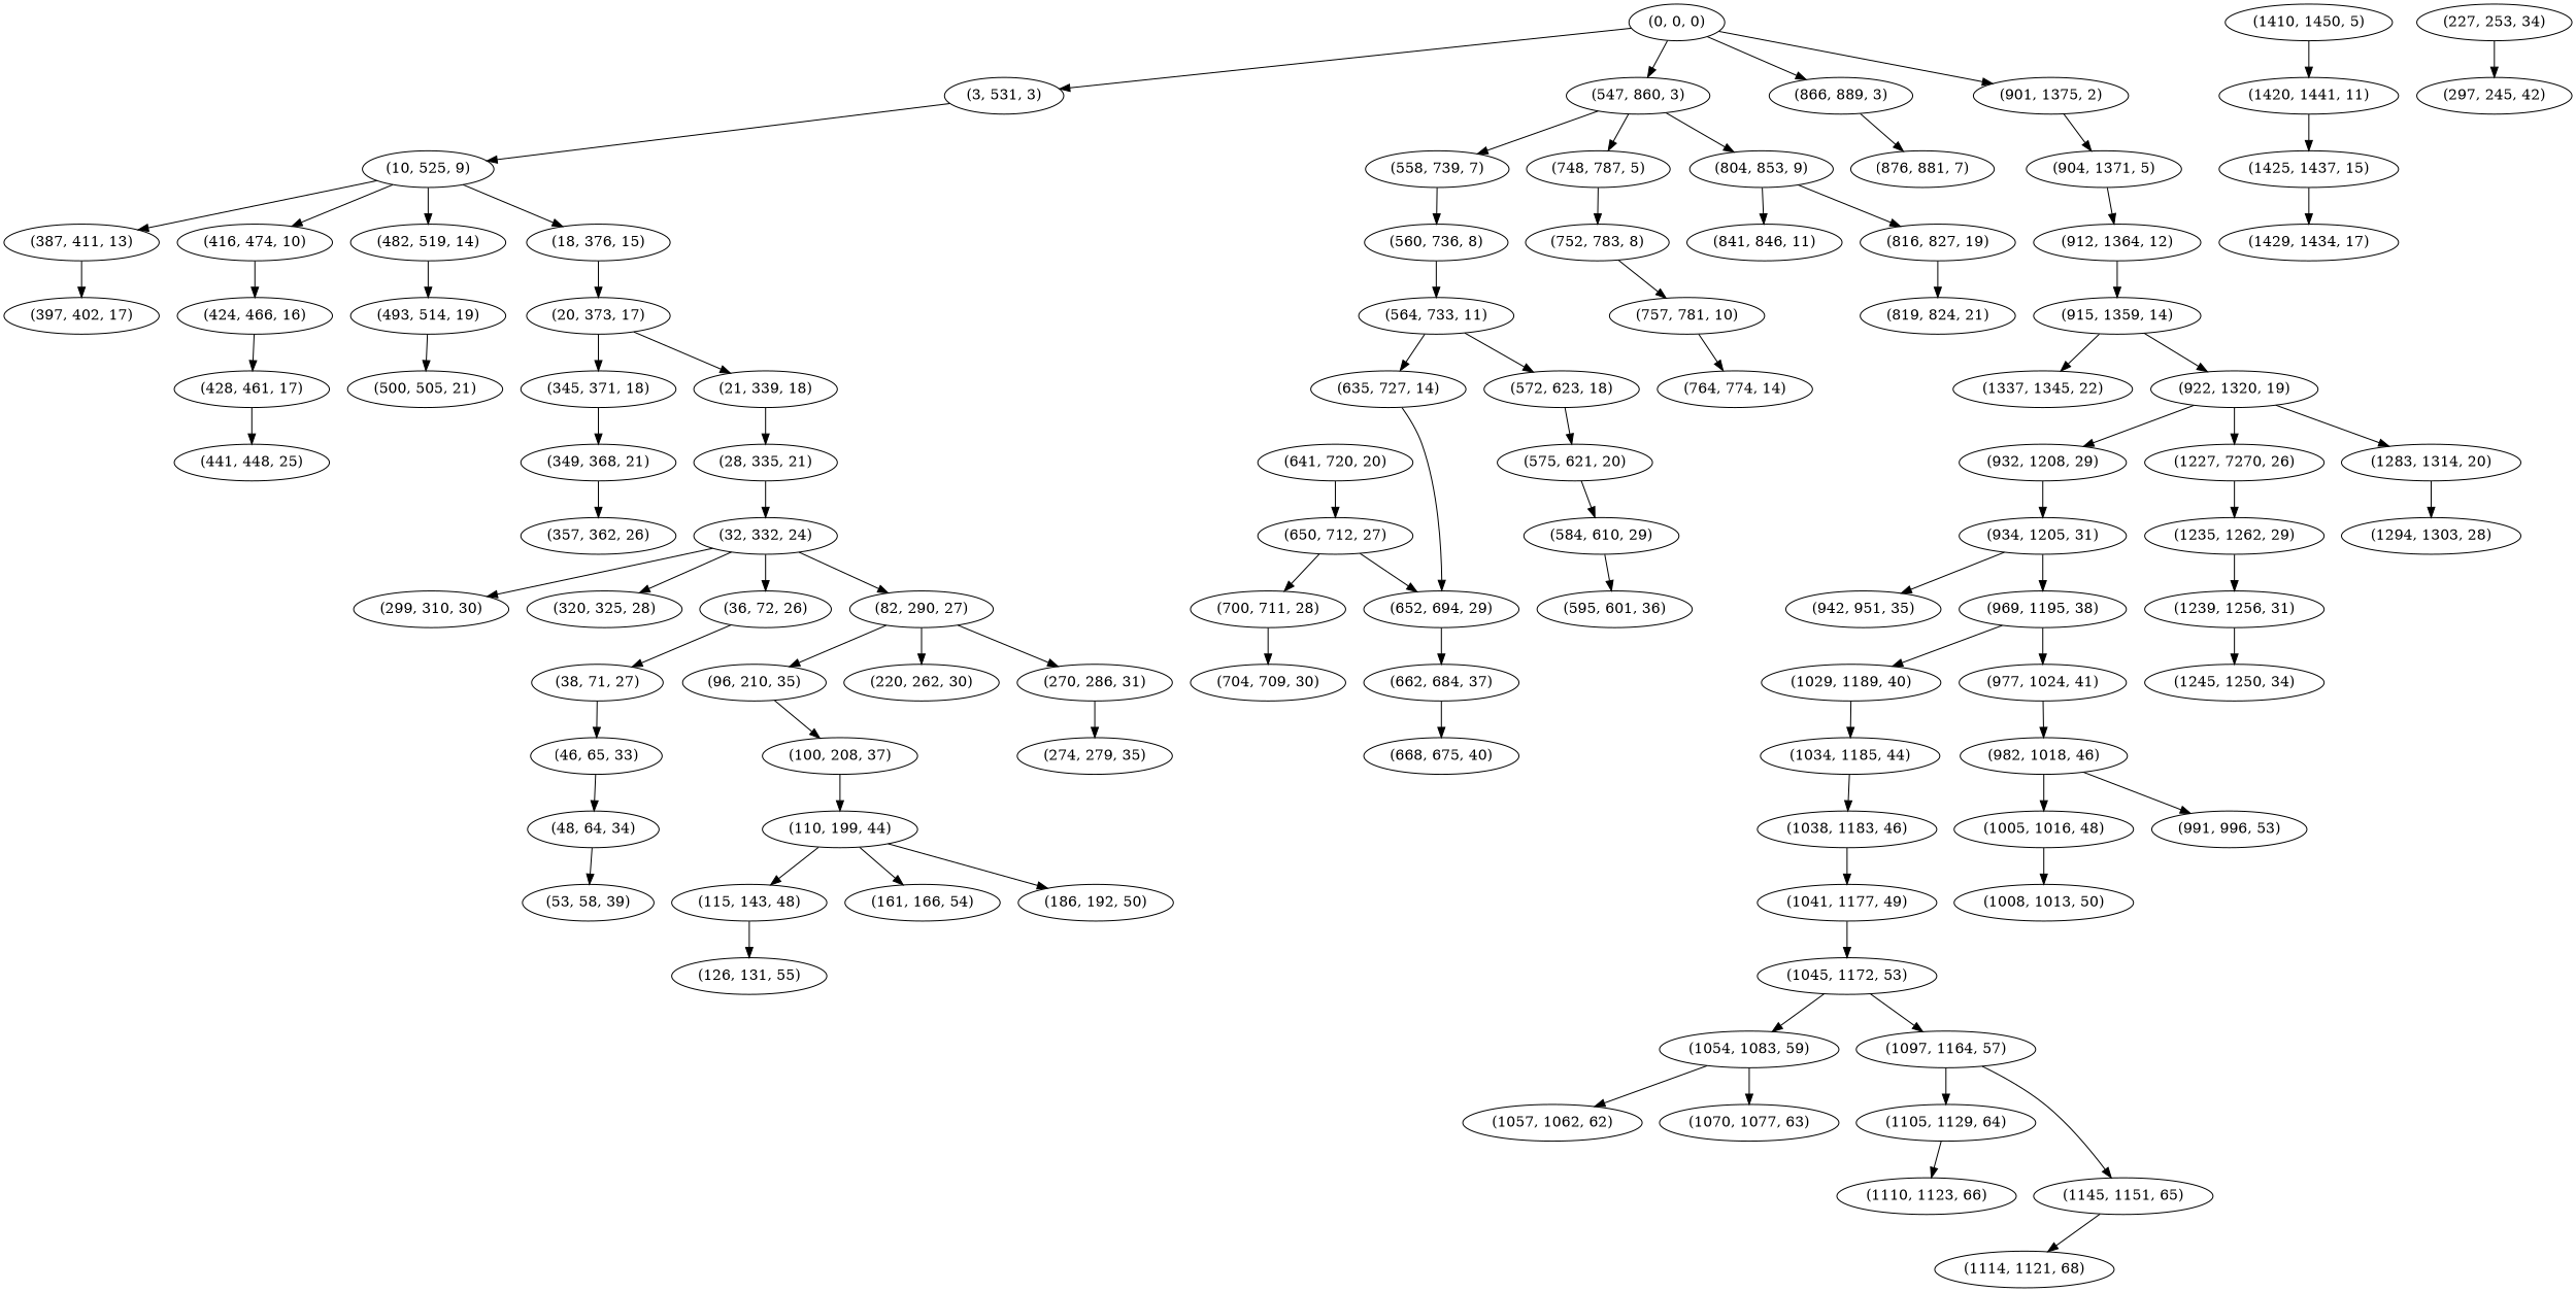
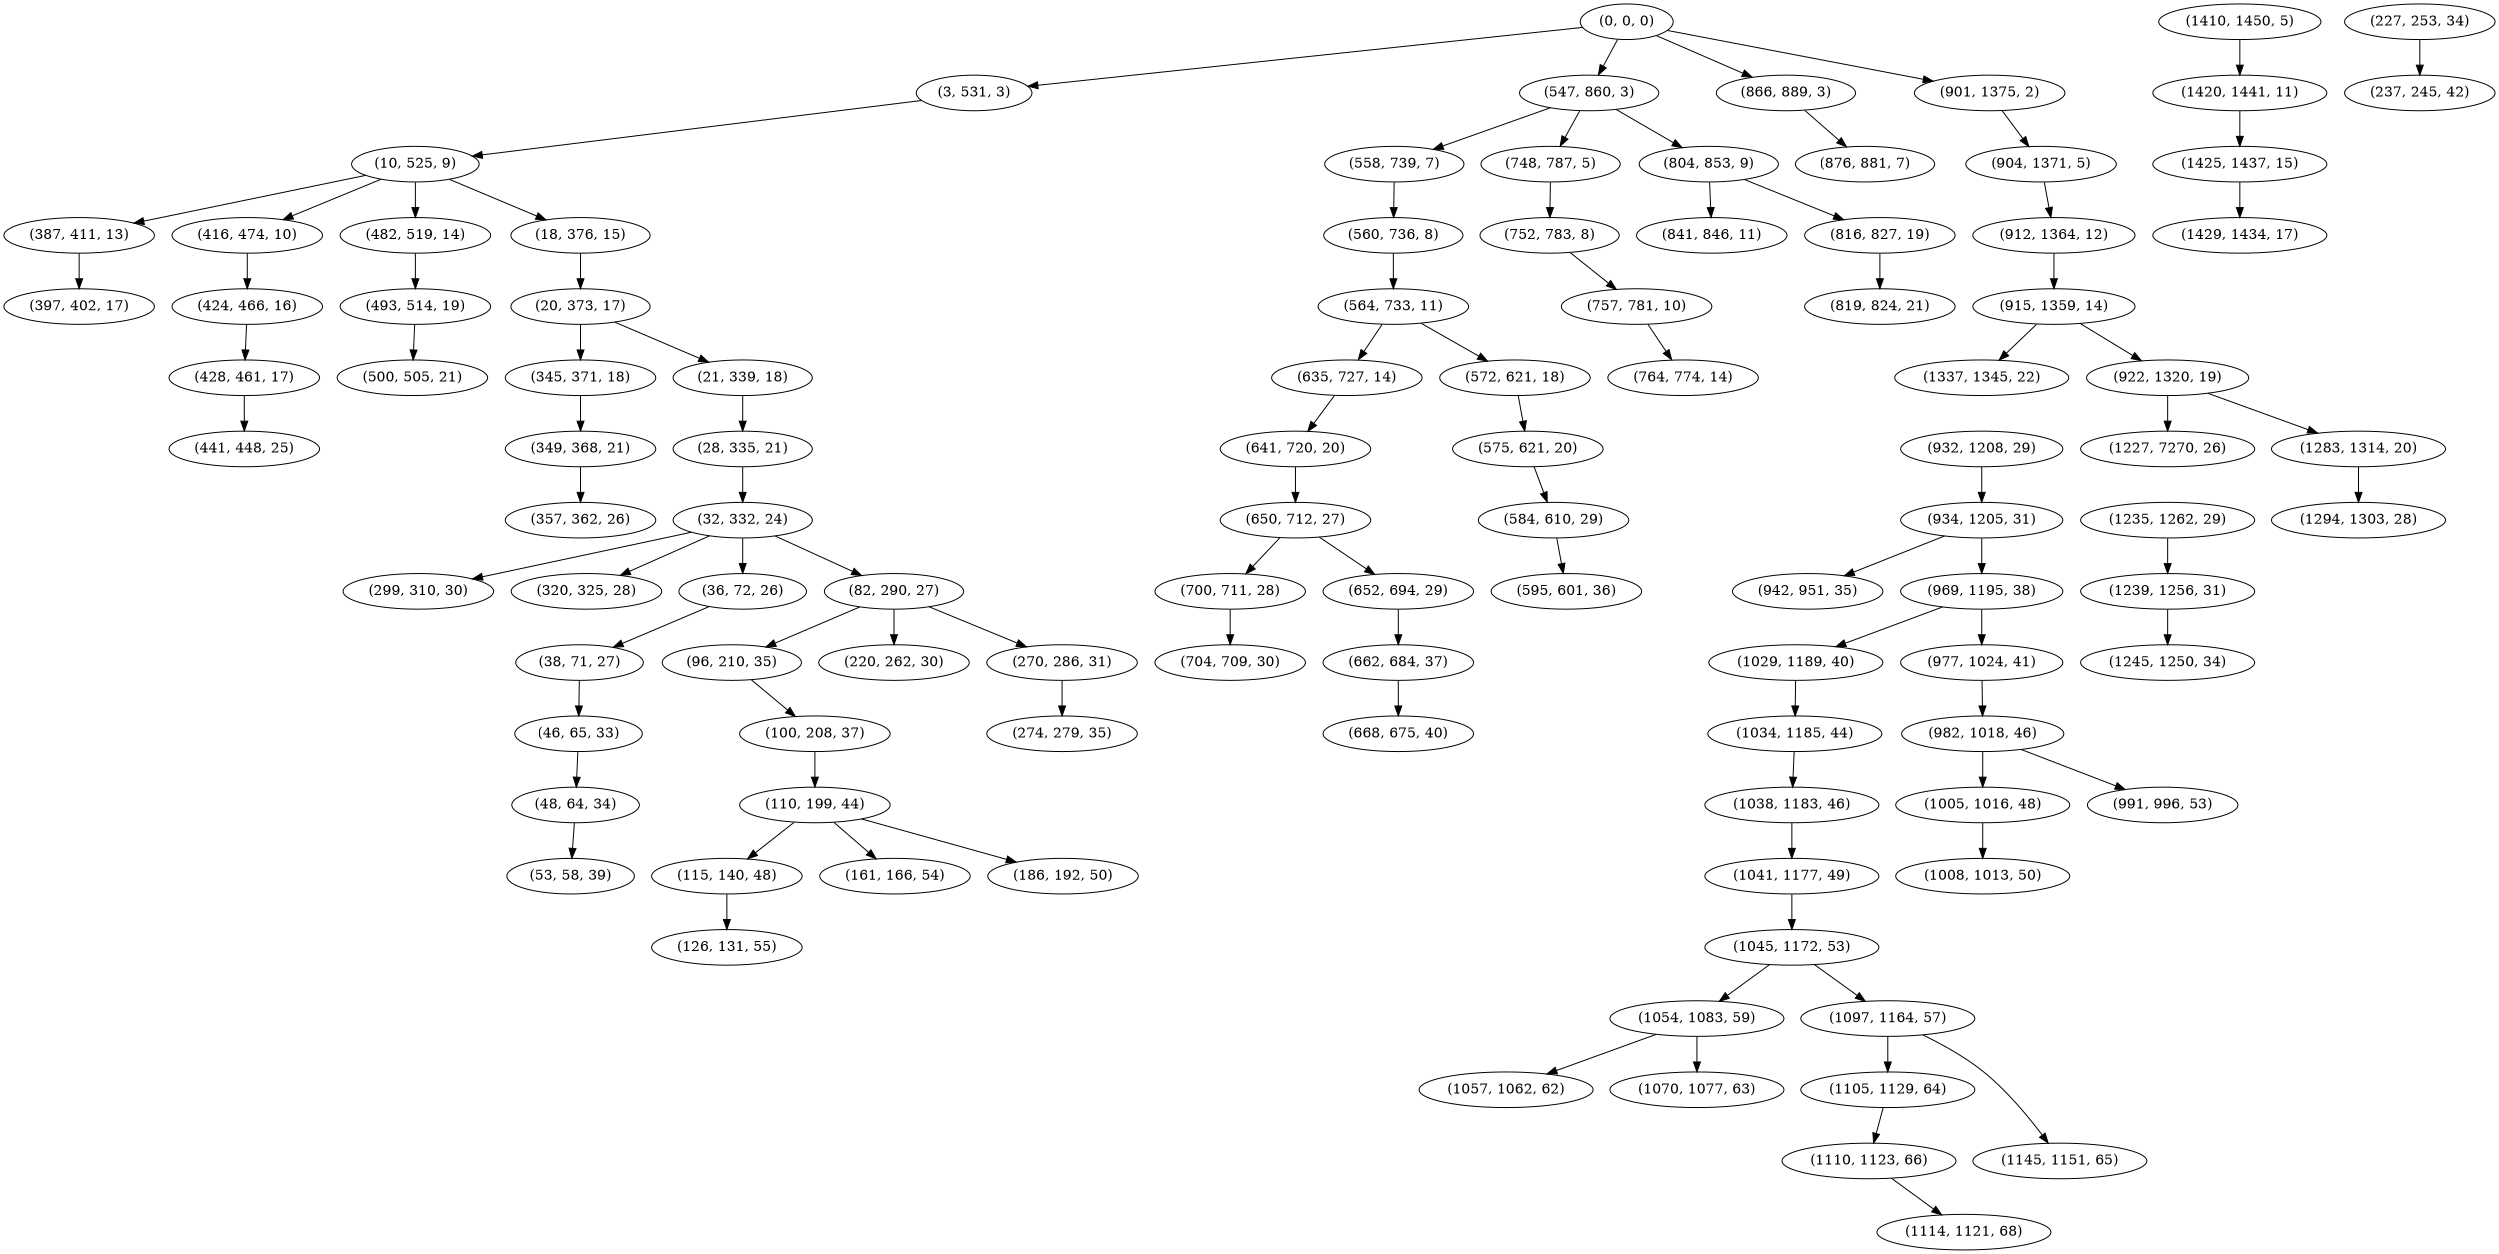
  digraph {
    "(0, 0, 0)"
    "(3, 531, 3)"
    "(547, 860, 3)"
    "(866, 889, 3)"
    "(901, 1375, 2)"
    "(10, 525, 9)"
    "(558, 739, 7)"
    "(748, 787, 5)"
    "(804, 853, 9)"
    "(876, 881, 7)"
    "(904, 1371, 5)"
    "(1410, 1450, 5)"
    "(1420, 1441, 11)"
    "(18, 376, 15)"
    "(387, 411, 13)"
    "(416, 474, 10)"
    "(482, 519, 14)"
    "(20, 373, 17)"
    "(397, 402, 17)"
    "(424, 466, 16)"
    "(493, 514, 19)"
    "(21, 339, 18)"
    "(345, 371, 18)"
    "(28, 335, 21)"
    "(349, 368, 21)"
    "(32, 332, 24)"
    "(36, 72, 26)"
    "(82, 290, 27)"
    "(299, 310, 30)"
    "(320, 325, 28)"
    "(38, 71, 27)"
    "(96, 210, 35)"
    "(220, 262, 30)"
    "(270, 286, 31)"
    "(46, 65, 33)"
    "(48, 64, 34)"
    "(53, 58, 39)"
    "(100, 208, 37)"
    "(274, 279, 35)"
    "(110, 199, 44)"
-   "(115, 143, 48)"
+   "(115, 143, 48)" [label="(115, 140, 48)"]
    "(161, 166, 54)"
    "(186, 192, 50)"
    "(126, 131, 55)"
    "(227, 253, 34)"
-   "(237, 245, 42)" [label="(297, 245, 42)"]
+   "(237, 245, 42)"
    "(357, 362, 26)"
    "(428, 461, 17)"
    "(441, 448, 25)"
    "(500, 505, 21)"
    "(560, 736, 8)"
    "(752, 783, 8)"
    "(816, 827, 19)"
    "(841, 846, 11)"
    "(564, 733, 11)"
-   "(572, 623, 18)"
+   "(572, 623, 18)" [label="(572, 621, 18)"]
    "(635, 727, 14)"
    "(575, 621, 20)"
    "(641, 720, 20)"
    "(584, 610, 29)"
    "(595, 601, 36)"
    "(650, 712, 27)"
    "(652, 694, 29)"
    "(700, 711, 28)"
    "(662, 684, 37)"
    "(704, 709, 30)"
    "(668, 675, 40)"
    "(757, 781, 10)"
    "(764, 774, 14)"
    "(819, 824, 21)"
    "(912, 1364, 12)"
    "(915, 1359, 14)"
    "(922, 1320, 19)"
    "(1337, 1345, 22)"
    "(932, 1208, 29)"
    n76 [label="(1227, 7270, 26)"]
    "(1283, 1314, 20)"
    "(934, 1205, 31)"
    "(1235, 1262, 29)"
    "(1294, 1303, 28)"
    "(942, 951, 35)"
    "(969, 1195, 38)"
    "(977, 1024, 41)"
    "(1029, 1189, 40)"
    "(982, 1018, 46)"
    "(1034, 1185, 44)"
    "(991, 996, 53)"
    "(1005, 1016, 48)"
    "(1008, 1013, 50)"
    "(1038, 1183, 46)"
    "(1041, 1177, 49)"
    "(1045, 1172, 53)"
    "(1054, 1083, 59)"
    "(1097, 1164, 57)"
    "(1057, 1062, 62)"
    "(1070, 1077, 63)"
    "(1105, 1129, 64)"
    "(1145, 1151, 65)"
    "(1110, 1123, 66)"
    "(1114, 1121, 68)"
    "(1239, 1256, 31)"
    "(1245, 1250, 34)"
    "(1425, 1437, 15)"
    "(1429, 1434, 17)"
    "(0, 0, 0)" -> "(3, 531, 3)"
    "(0, 0, 0)" -> "(547, 860, 3)"
    "(0, 0, 0)" -> "(866, 889, 3)"
    "(0, 0, 0)" -> "(901, 1375, 2)"
    "(3, 531, 3)" -> "(10, 525, 9)"
    "(547, 860, 3)" -> "(558, 739, 7)"
    "(547, 860, 3)" -> "(748, 787, 5)"
    "(547, 860, 3)" -> "(804, 853, 9)"
    "(866, 889, 3)" -> "(876, 881, 7)"
    "(901, 1375, 2)" -> "(904, 1371, 5)"
    "(10, 525, 9)" -> "(18, 376, 15)"
    "(10, 525, 9)" -> "(387, 411, 13)"
    "(10, 525, 9)" -> "(416, 474, 10)"
    "(10, 525, 9)" -> "(482, 519, 14)"
    "(558, 739, 7)" -> "(560, 736, 8)"
    "(748, 787, 5)" -> "(752, 783, 8)"
    "(804, 853, 9)" -> "(816, 827, 19)"
    "(804, 853, 9)" -> "(841, 846, 11)"
    "(904, 1371, 5)" -> "(912, 1364, 12)"
    "(1410, 1450, 5)" -> "(1420, 1441, 11)"
    "(1420, 1441, 11)" -> "(1425, 1437, 15)"
    "(18, 376, 15)" -> "(20, 373, 17)"
    "(387, 411, 13)" -> "(397, 402, 17)"
    "(416, 474, 10)" -> "(424, 466, 16)"
    "(482, 519, 14)" -> "(493, 514, 19)"
    "(20, 373, 17)" -> "(21, 339, 18)"
    "(20, 373, 17)" -> "(345, 371, 18)"
    "(424, 466, 16)" -> "(428, 461, 17)"
    "(493, 514, 19)" -> "(500, 505, 21)"
    "(21, 339, 18)" -> "(28, 335, 21)"
    "(345, 371, 18)" -> "(349, 368, 21)"
    "(28, 335, 21)" -> "(32, 332, 24)"
    "(349, 368, 21)" -> "(357, 362, 26)"
    "(32, 332, 24)" -> "(36, 72, 26)"
    "(32, 332, 24)" -> "(82, 290, 27)"
    "(32, 332, 24)" -> "(299, 310, 30)"
    "(32, 332, 24)" -> "(320, 325, 28)"
    "(36, 72, 26)" -> "(38, 71, 27)"
    "(82, 290, 27)" -> "(96, 210, 35)"
    "(82, 290, 27)" -> "(220, 262, 30)"
    "(82, 290, 27)" -> "(270, 286, 31)"
    "(38, 71, 27)" -> "(46, 65, 33)"
    "(96, 210, 35)" -> "(100, 208, 37)"
    "(270, 286, 31)" -> "(274, 279, 35)"
    "(46, 65, 33)" -> "(48, 64, 34)"
    "(48, 64, 34)" -> "(53, 58, 39)"
    "(100, 208, 37)" -> "(110, 199, 44)"
    "(110, 199, 44)" -> "(115, 143, 48)"
    "(110, 199, 44)" -> "(161, 166, 54)"
    "(110, 199, 44)" -> "(186, 192, 50)"
    "(115, 143, 48)" -> "(126, 131, 55)"
    "(227, 253, 34)" -> "(237, 245, 42)"
    "(428, 461, 17)" -> "(441, 448, 25)"
    "(560, 736, 8)" -> "(564, 733, 11)"
    "(752, 783, 8)" -> "(757, 781, 10)"
    "(816, 827, 19)" -> "(819, 824, 21)"
    "(564, 733, 11)" -> "(572, 623, 18)"
    "(564, 733, 11)" -> "(635, 727, 14)"
    "(572, 623, 18)" -> "(575, 621, 20)"
-   "(635, 727, 14)" -> "(652, 694, 29)"
+   "(635, 727, 14)" -> "(641, 720, 20)"
    "(575, 621, 20)" -> "(584, 610, 29)"
    "(641, 720, 20)" -> "(650, 712, 27)"
    "(584, 610, 29)" -> "(595, 601, 36)"
    "(650, 712, 27)" -> "(652, 694, 29)"
    "(650, 712, 27)" -> "(700, 711, 28)"
    "(652, 694, 29)" -> "(662, 684, 37)"
    "(700, 711, 28)" -> "(704, 709, 30)"
    "(662, 684, 37)" -> "(668, 675, 40)"
    "(757, 781, 10)" -> "(764, 774, 14)"
    "(912, 1364, 12)" -> "(915, 1359, 14)"
    "(915, 1359, 14)" -> "(922, 1320, 19)"
    "(915, 1359, 14)" -> "(1337, 1345, 22)"
-   "(922, 1320, 19)" -> "(932, 1208, 29)"
    "(922, 1320, 19)" -> n76
    "(922, 1320, 19)" -> "(1283, 1314, 20)"
    "(932, 1208, 29)" -> "(934, 1205, 31)"
-   n76 -> "(1235, 1262, 29)"
    "(1283, 1314, 20)" -> "(1294, 1303, 28)"
    "(934, 1205, 31)" -> "(942, 951, 35)"
    "(934, 1205, 31)" -> "(969, 1195, 38)"
    "(1235, 1262, 29)" -> "(1239, 1256, 31)"
    "(969, 1195, 38)" -> "(977, 1024, 41)"
    "(969, 1195, 38)" -> "(1029, 1189, 40)"
    "(977, 1024, 41)" -> "(982, 1018, 46)"
    "(1029, 1189, 40)" -> "(1034, 1185, 44)"
    "(982, 1018, 46)" -> "(991, 996, 53)"
    "(982, 1018, 46)" -> "(1005, 1016, 48)"
    "(1034, 1185, 44)" -> "(1038, 1183, 46)"
    "(1005, 1016, 48)" -> "(1008, 1013, 50)"
    "(1038, 1183, 46)" -> "(1041, 1177, 49)"
    "(1041, 1177, 49)" -> "(1045, 1172, 53)"
    "(1045, 1172, 53)" -> "(1054, 1083, 59)"
    "(1045, 1172, 53)" -> "(1097, 1164, 57)"
    "(1054, 1083, 59)" -> "(1057, 1062, 62)"
    "(1054, 1083, 59)" -> "(1070, 1077, 63)"
    "(1097, 1164, 57)" -> "(1105, 1129, 64)"
    "(1097, 1164, 57)" -> "(1145, 1151, 65)"
    "(1105, 1129, 64)" -> "(1110, 1123, 66)"
-   "(1145, 1151, 65)" -> "(1114, 1121, 68)"
+   "(1110, 1123, 66)" -> "(1114, 1121, 68)"
    "(1239, 1256, 31)" -> "(1245, 1250, 34)"
    "(1425, 1437, 15)" -> "(1429, 1434, 17)"
  }
